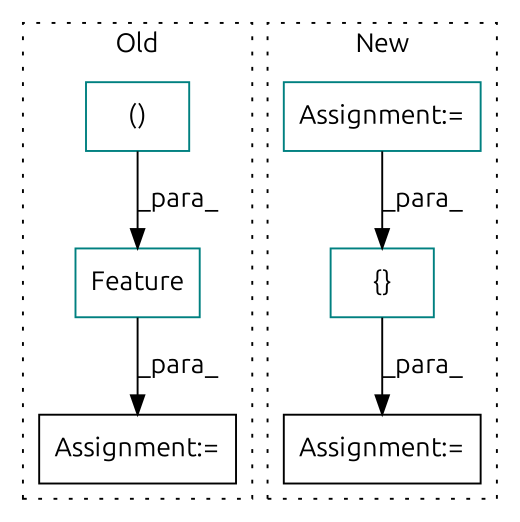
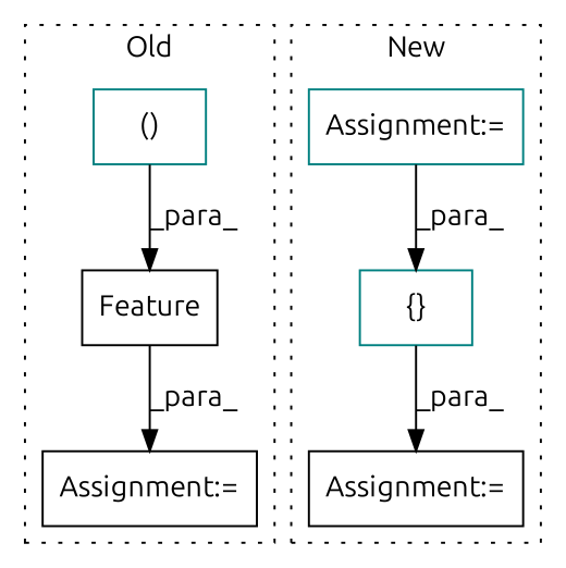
  digraph {
    fontname=Ubuntu
    node [a=7 l=1 shape=box color=black fontname=Ubuntu]
    edge [fontname=Ubuntu]
-   n1 [a=32 l="13,1" label=Feature s="1695,1755" color=teal]
+   n1 [a=32 l="13,1" label=Feature s="1695,1755"]
    n2 [a=106 l=29 label="()" s=1708 color=teal]
    n3 [label="Assignment:=" s=1687]
    n4 [a=4 l="1,1" label="{}" s="4080,4104" color=teal]
    n5 [label="Assignment:=" s=3867 color=teal]
    n6 [label="Assignment:=" s=4335]
    subgraph cluster_1 {
      label=Old
      style=dotted
      n1
      n2
      n3
    }
    subgraph cluster_2 {
      label=New
      style=dotted
      n4
      n5
      n6
    }
    n1 -> n3 [label=_para_]
    n2 -> n1 [label=_para_]
    n4 -> n6 [label=_para_]
    n5 -> n4 [label=_para_]
  }
